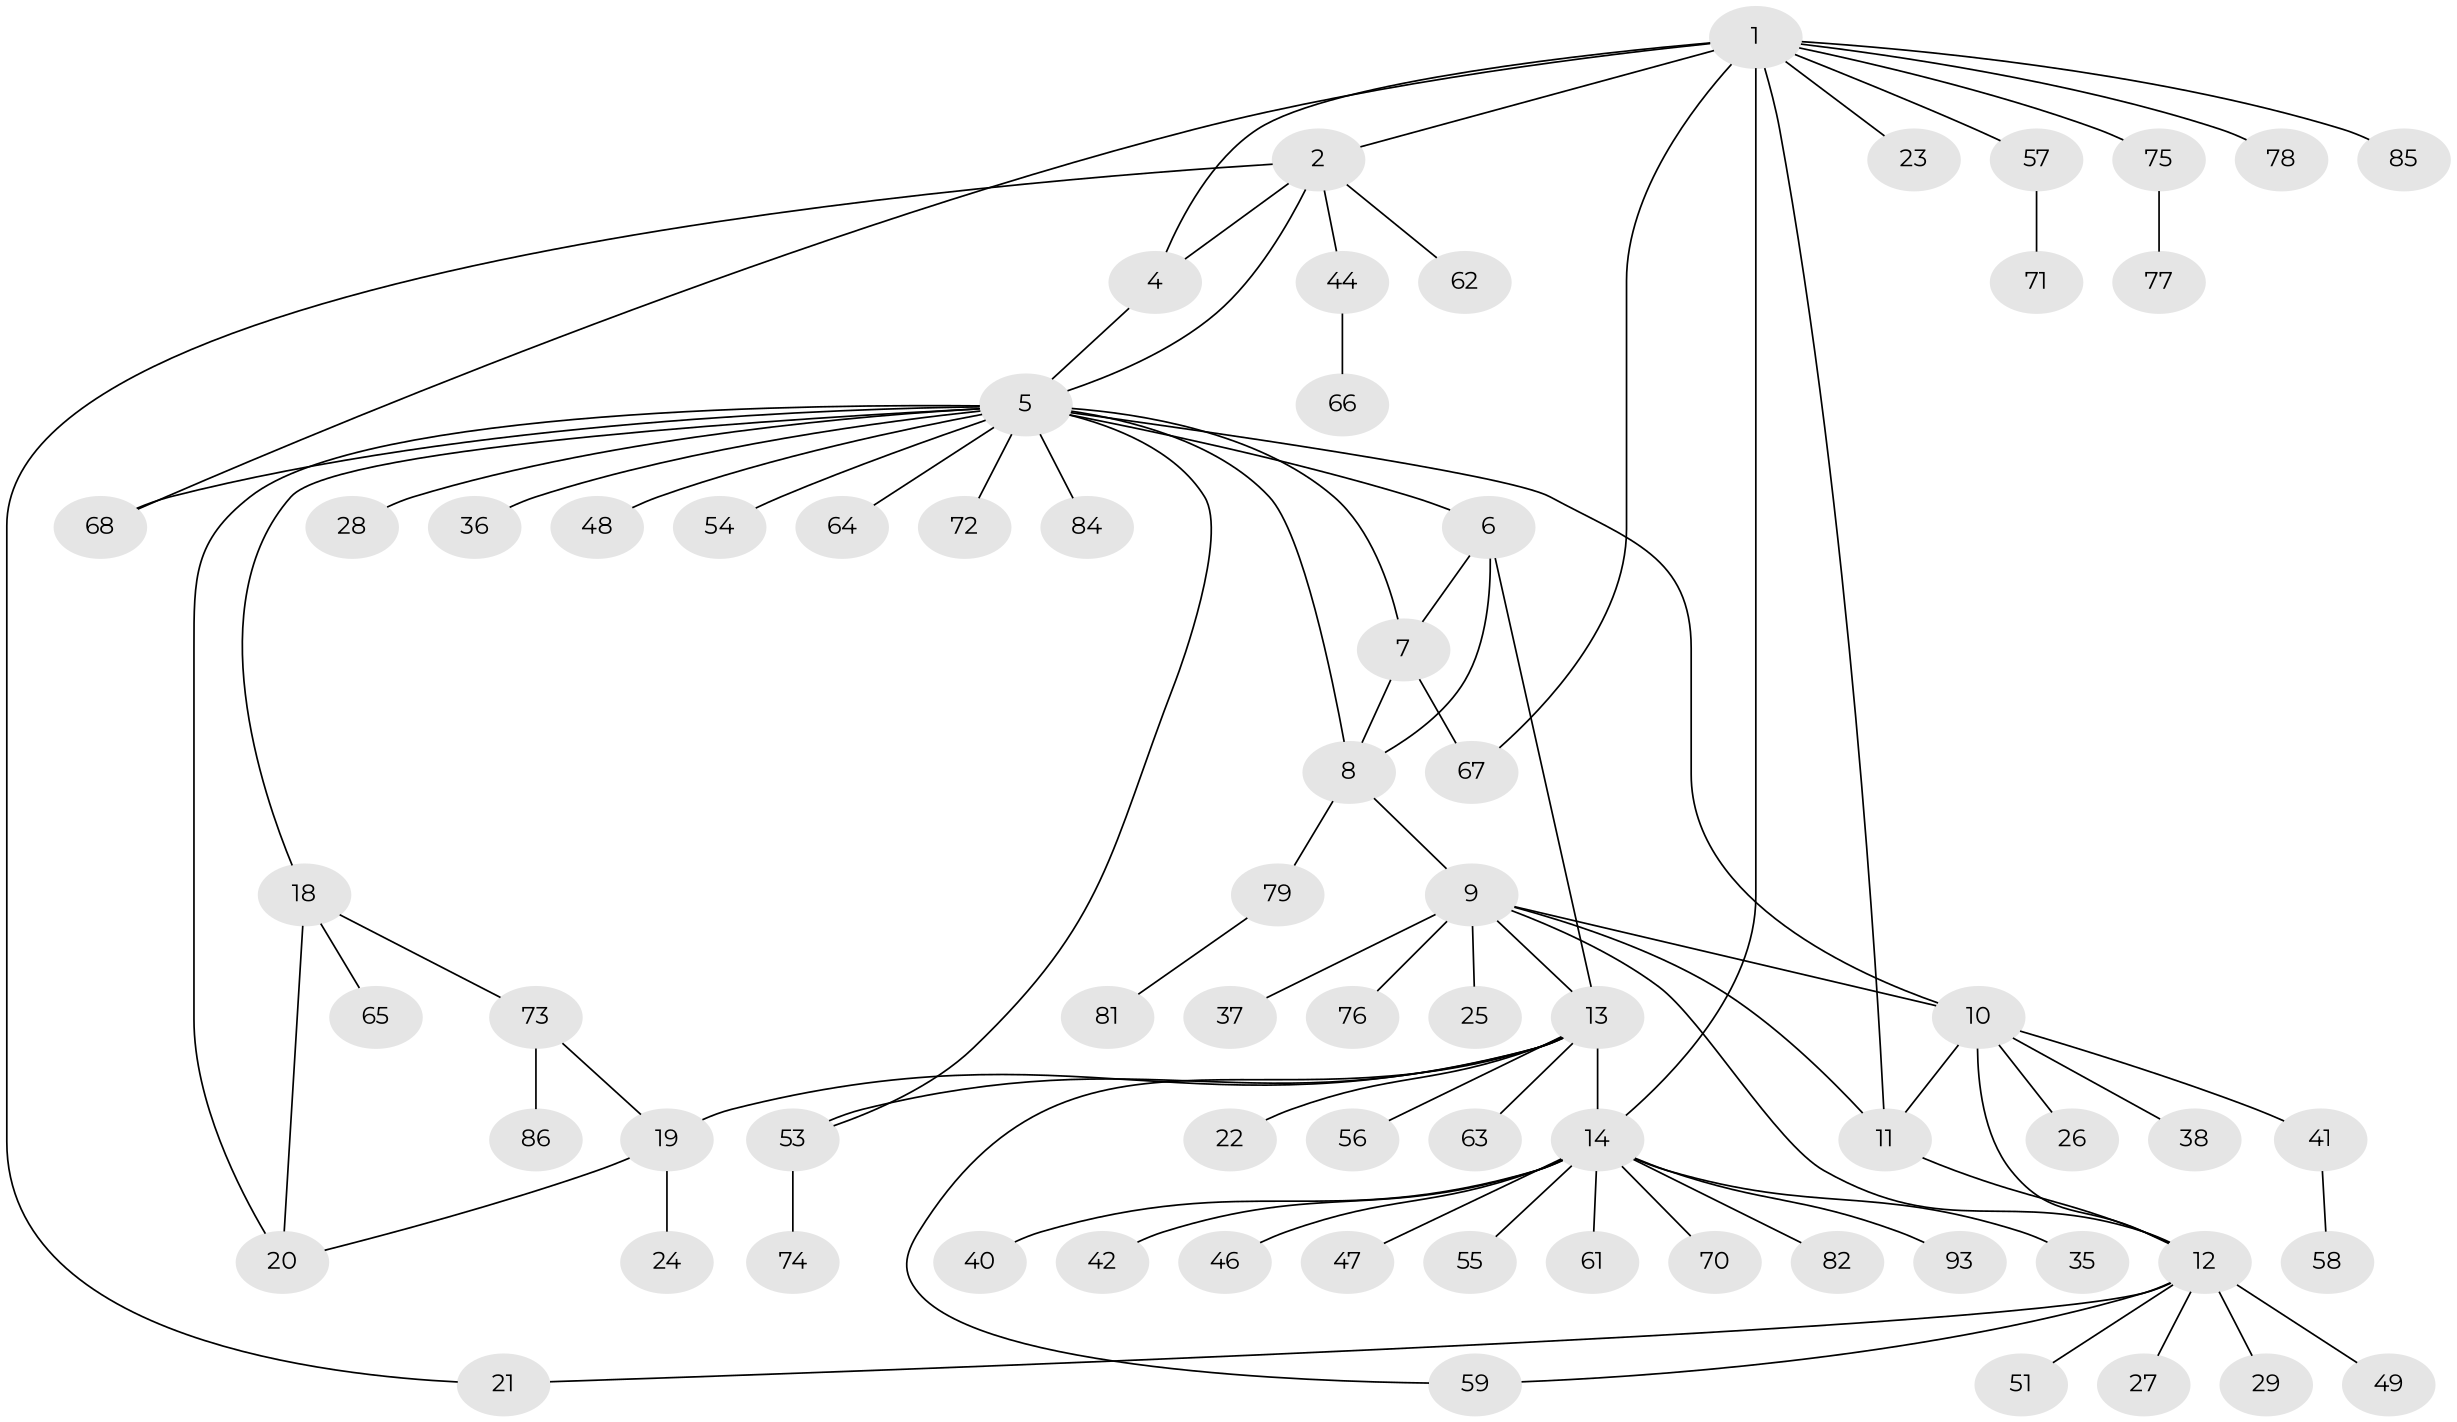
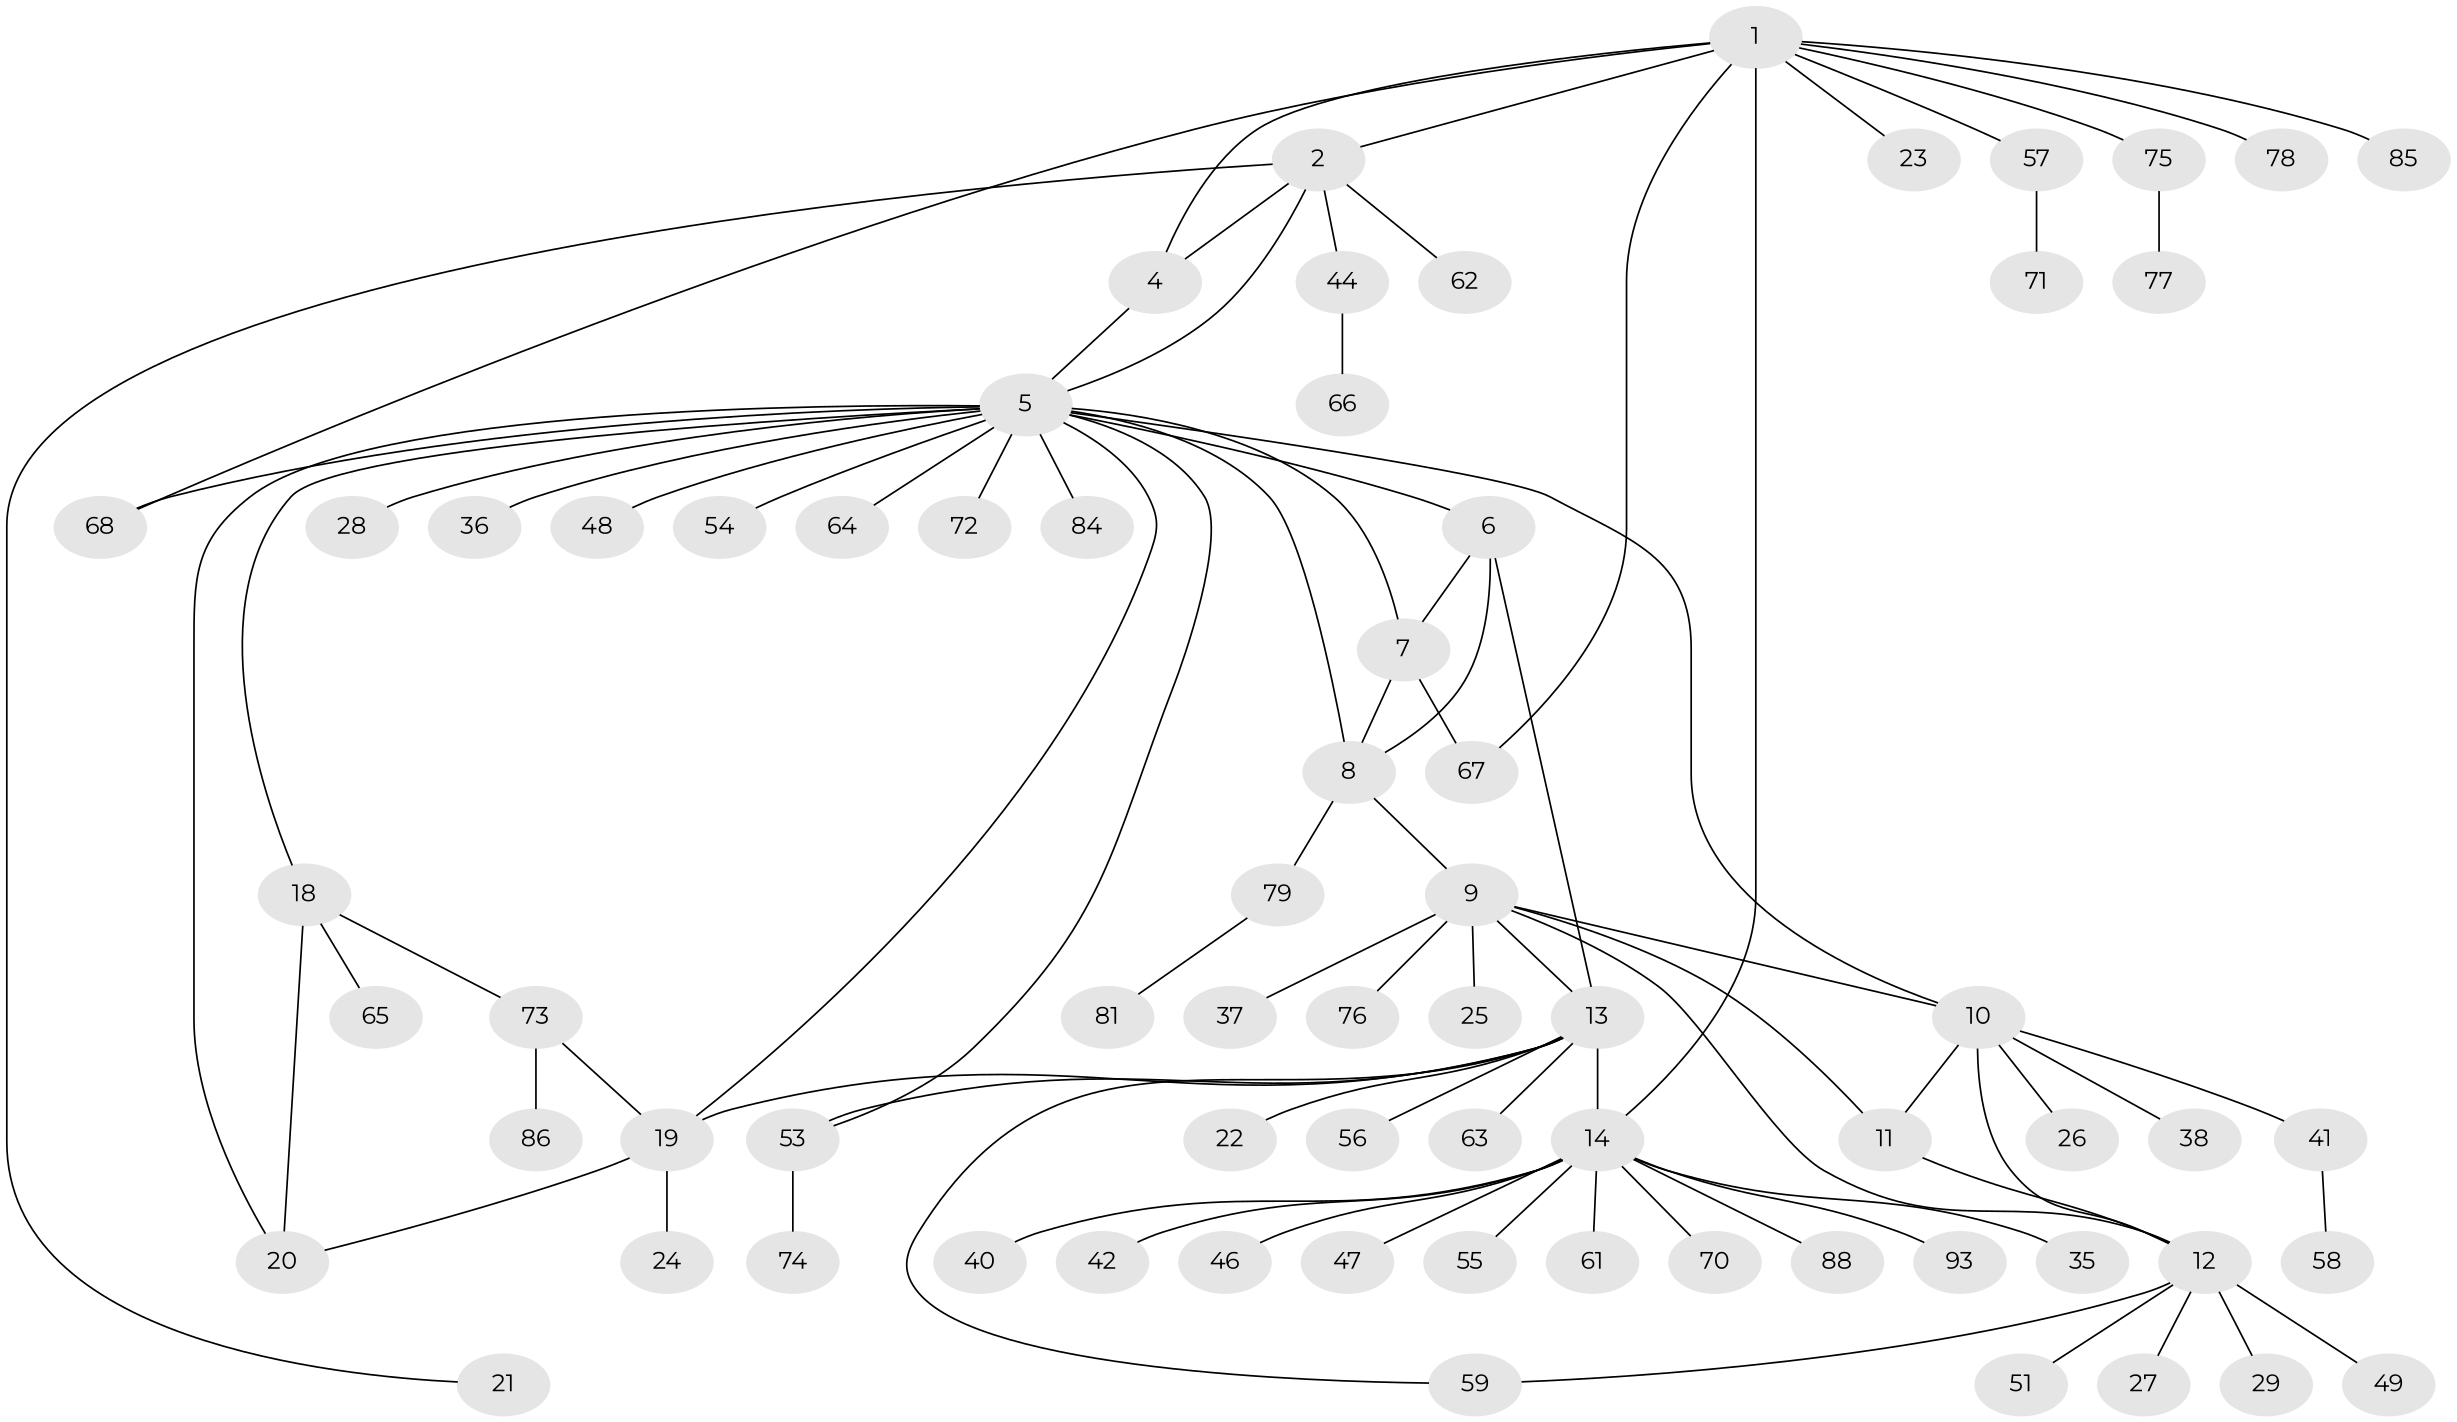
  graph {
    fontname=Montserrat
    node [color=gray90 fontname=Montserrat style=filled]
    edge [fontname=Montserrat]
    1 [super="+52"]
    2 [super="+3"]
    4
    11
    14 [super="+15"]
    23
    57
    67
    68
    75
    78
    85
    5 [super="+17"]
    21
    44
    62
    12 [super="+43"]
    n18 [label=93 super="+60"]
    35 [super="+69"]
    40
    42
    46
    47
    55
    61
    70
-   82
+   82 [label=88]
    71
    77
    6
    7 [super="+50"]
    8 [super="+22"]
    10 [super="+31"]
    18 [super="+30"]
    19 [super="+80"]
    20
    28
    36
    48
    53
    54
    64
    72
    84
    66
    13 [super="+16"]
    9 [super="+34"]
    79
    26
    38
    41
    65
    73
    24
    74
    59
    n57 [label=22]
    56
    63
    25
    37
    76
    81
    27 [super="+45"]
    29
    49 [super="+83"]
    51
    58
    86
    1 -- 2 [weight=2]
    1 -- 4
-   1 -- 11
    1 -- 14 [weight=2]
    1 -- 23
    1 -- 57
    1 -- 67
    1 -- 68
    1 -- 75
    1 -- 78
    1 -- 85
    2 -- 4 [weight=2]
    2 -- 5
    2 -- 21
    2 -- 44
    2 -- 62
    4 -- 5
    11 -- 12
    14 -- n18
    14 -- 35
    14 -- 40
    14 -- 42
    14 -- 46
    14 -- 47
    14 -- 55
    14 -- 61
    14 -- 70
    14 -- 82
    57 -- 71
    75 -- 77
    5 -- 68
    5 -- 6
    5 -- 7
    5 -- 8
    5 -- 10
    5 -- 18
+   5 -- 19
    5 -- 20
    5 -- 28
    5 -- 36
    5 -- 48
    5 -- 53
    5 -- 54
    5 -- 64
    5 -- 72
    5 -- 84
    44 -- 66
-   12 -- 21
    12 -- 59
    12 -- 27
    12 -- 29
    12 -- 49
    12 -- 51
    6 -- 7
    6 -- 8
    6 -- 13
    7 -- 67
    7 -- 8
    8 -- 9
    8 -- 79
    10 -- 11
    10 -- 12
    10 -- 26
    10 -- 38
    10 -- 41
    18 -- 20
    18 -- 65
    18 -- 73
    19 -- 20
    19 -- 24
    53 -- 74
    13 -- 14 [weight=4]
    13 -- 19
    13 -- 53
    13 -- 59
    13 -- n57
    13 -- 56
    13 -- 63
    9 -- 11
    9 -- 12
    9 -- 10
    9 -- 13
    9 -- 25
    9 -- 37
    9 -- 76
    79 -- 81
    41 -- 58
    73 -- 19
    73 -- 86
  }
